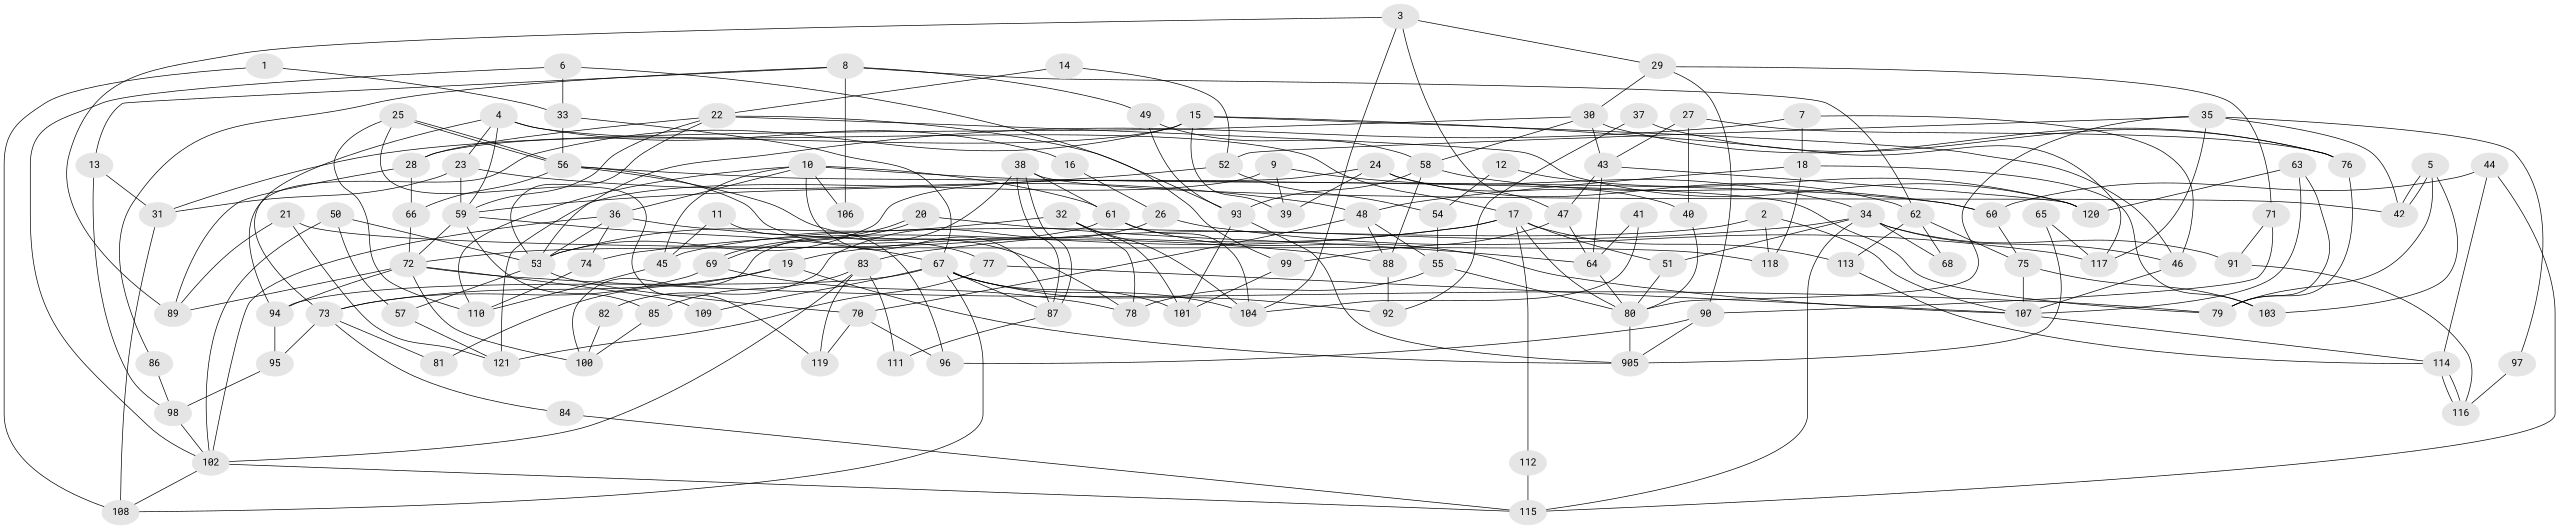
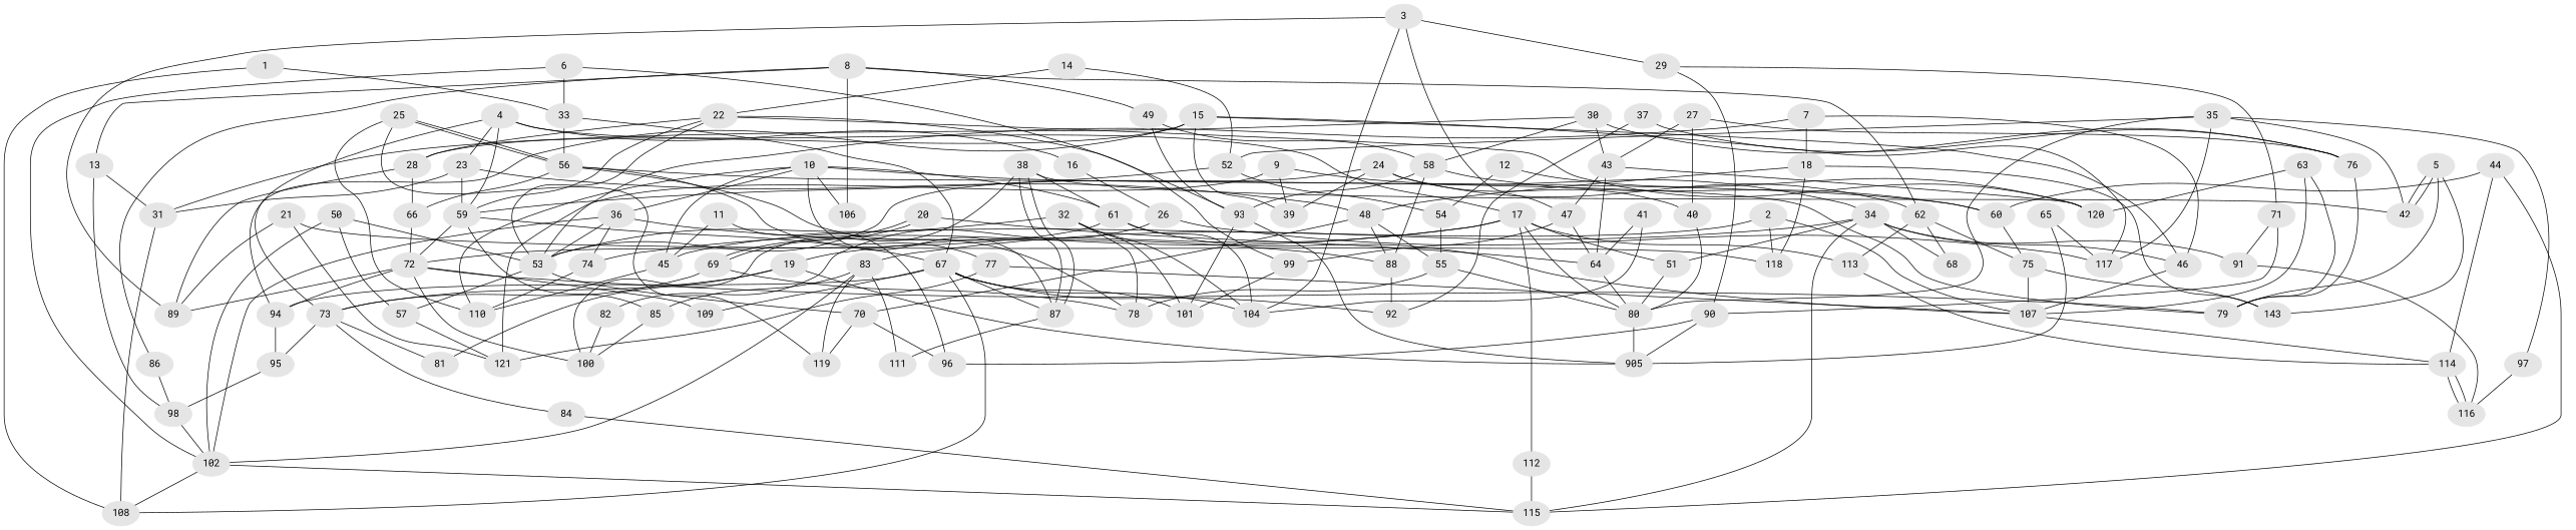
  graph {
    fontname="Roboto Mono"
    node [color=gray90 fontname="Roboto Mono" style=filled]
    edge [fontname="Roboto Mono"]
    1
    33
    108
    56
    67
    2
    45
    107
    118
    110
    114
    3
    29
    47
    89
    104
    30
    71
    90
    99
    64
    4
    16
    17
    23
    59
    73
    26
    19
    51
    74
    80
    112
    113
    31
    48
    72
    85
    81
    84
    95
    5
    42
    79
-   103
+   103 [label=143]
    6
    102
    101
    115
    7
    18
    46
    53
    70
    57
    8
    13
    49
    62
    86
    106
    98
    93
    58
    68
    75
    9
    34
    39
    121
    83
    91
    10
    36
    60
    61
    87
    88
    111
    11
    96
    12
    54
    120
    55
    14
    22
    52
    28
    15
    94
    117
    66
    82
    35
    97
    n97 [label=905]
    20
    69
    78
    21
    24
    40
    25
    119
    77
    100
    27
    43
    76
    32
    92
    109
    116
    37
    38
    41
    44
    50
    63
    65
    1 -- 33
    1 -- 108
    33 -- 56
    33 -- 67
    56 -- 79
    56 -- 66
    56 -- 78
    56 -- 77
    67 -- 108
    67 -- 104
    67 -- 101
    67 -- 87
    67 -- 94
    67 -- 92
    67 -- 109
    2 -- 45
    2 -- 107
    2 -- 118
    45 -- 110
    107 -- 114
    114 -- 116
    114 -- 116
    3 -- 29
    3 -- 47
    3 -- 89
    3 -- 104
-   29 -- 30
    29 -- 71
    29 -- 90
    47 -- 99
    47 -- 64
    30 -- 31
    30 -- 58
    30 -- 43
    30 -- 76
    71 -- 90
    71 -- 91
    90 -- 96
    90 -- n97
    99 -- 101
    64 -- 80
    4 -- 16
    4 -- 17
    4 -- 23
    4 -- 59
    4 -- 73
    16 -- 26
    17 -- 19
    17 -- 51
    17 -- 74
    17 -- 80
    17 -- 112
    17 -- 113
    23 -- 59
    23 -- 31
    23 -- 48
    59 -- 67
    59 -- 72
    59 -- 85
    73 -- 81
    73 -- 84
    73 -- 95
    26 -- 117
    26 -- 82
    19 -- 73
    19 -- 81
    19 -- n97
    51 -- 80
    74 -- 110
    80 -- n97
    112 -- 115
    113 -- 114
    31 -- 108
    48 -- 70
    48 -- 88
    48 -- 55
    72 -- 89
    72 -- 79
    72 -- 94
    72 -- 100
    72 -- 109
    85 -- 100
    84 -- 115
    95 -- 98
    5 -- 42
    5 -- 42
    5 -- 79
    5 -- 103
    6 -- 33
    6 -- 99
    6 -- 102
    102 -- 108
    102 -- 115
    7 -- 18
    7 -- 46
    7 -- 53
    18 -- 118
    18 -- 48
    18 -- 103
    46 -- 107
    53 -- 70
    53 -- 57
    70 -- 96
    70 -- 119
    57 -- 121
    8 -- 13
    8 -- 49
    8 -- 62
    8 -- 86
    8 -- 106
    13 -- 31
    13 -- 98
    49 -- 93
    49 -- 58
    62 -- 113
    62 -- 68
    62 -- 75
    86 -- 98
    98 -- 102
    93 -- 101
    93 -- n97
    58 -- 93
    58 -- 60
    58 -- 88
    75 -- 107
    75 -- 103
    9 -- 34
    9 -- 39
    9 -- 121
    34 -- 51
    34 -- 115
    34 -- 46
    34 -- 68
    34 -- 83
    34 -- 91
    83 -- 85
    83 -- 102
    83 -- 111
    83 -- 119
    91 -- 116
    10 -- 45
    10 -- 110
    10 -- 106
    10 -- 36
    10 -- 60
    10 -- 61
    10 -- 87
    36 -- 74
    36 -- 102
    36 -- 53
    36 -- 88
    60 -- 75
    61 -- 107
    61 -- 104
    61 -- 72
    87 -- 111
    88 -- 92
    11 -- 45
    11 -- 96
    12 -- 54
    12 -- 120
    54 -- 55
    55 -- 80
    55 -- 78
    14 -- 22
    14 -- 52
    22 -- 59
    22 -- 53
    22 -- 93
    22 -- 120
    22 -- 28
    52 -- 59
    52 -- 54
    28 -- 89
    28 -- 66
    15 -- 46
    15 -- 39
    15 -- 28
    15 -- 94
    15 -- 117
    94 -- 95
    66 -- 72
    82 -- 100
    35 -- 80
    35 -- 42
    35 -- 52
    35 -- 117
    35 -- 97
    97 -- 116
    20 -- 64
    20 -- 69
    20 -- 69
    69 -- 73
    69 -- 78
    21 -- 118
    21 -- 89
    21 -- 121
    24 -- 53
    24 -- 62
    24 -- 39
    24 -- 40
    40 -- 80
    25 -- 56
    25 -- 56
    25 -- 110
    25 -- 119
    77 -- 107
    77 -- 121
    27 -- 40
    27 -- 43
    27 -- 76
    43 -- 47
    43 -- 64
    43 -- 120
    76 -- 79
    32 -- 104
    32 -- 101
    32 -- 53
    32 -- 78
    37 -- 76
    37 -- 92
    38 -- 42
    38 -- 61
    38 -- 87
    38 -- 87
    38 -- 100
    41 -- 104
    41 -- 64
    44 -- 114
    44 -- 115
    44 -- 60
    50 -- 102
    50 -- 53
    50 -- 57
    63 -- 107
    63 -- 79
    63 -- 120
    65 -- 117
    65 -- n97
  }
